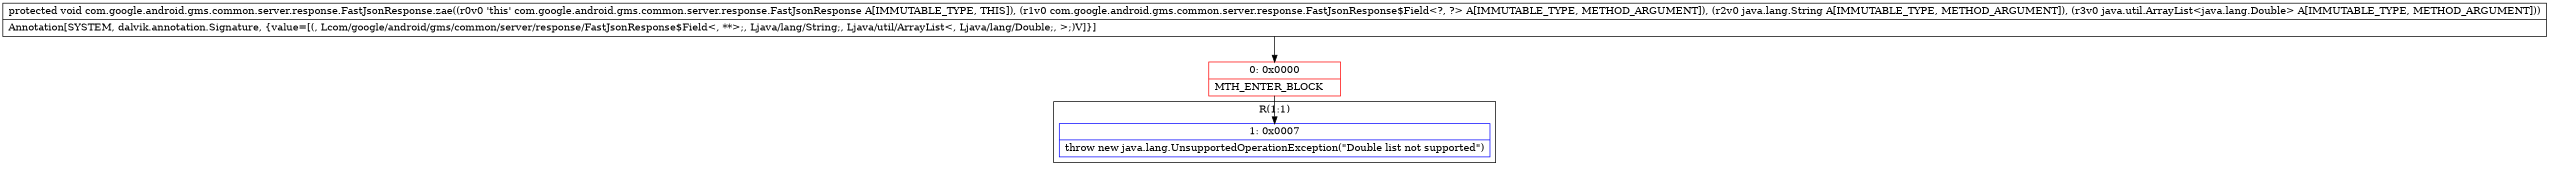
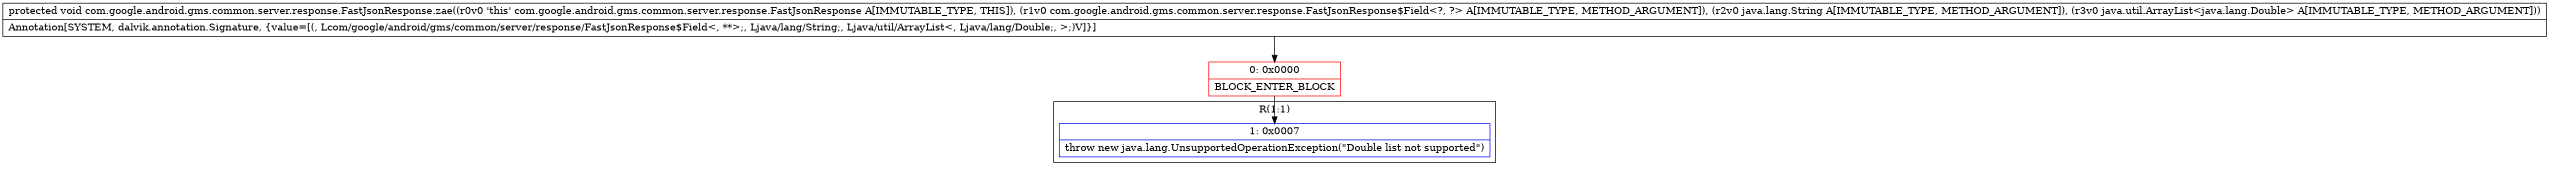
  digraph {
    node [shape=record]
    n1 [color=blue label="{1\:\ 0x0007|throw new java.lang.UnsupportedOperationException(\"Double list not supported\")\l}"]
-   n2 [color=red label="{0\:\ 0x0000|MTH_ENTER_BLOCK\l}"]
+   n2 [color=red label="{0\:\ 0x0000|BLOCK_ENTER_BLOCK\l}"]
    n3 [label="{protected void com.google.android.gms.common.server.response.FastJsonResponse.zae((r0v0 'this' com.google.android.gms.common.server.response.FastJsonResponse A[IMMUTABLE_TYPE, THIS]), (r1v0 com.google.android.gms.common.server.response.FastJsonResponse$Field\<?, ?\> A[IMMUTABLE_TYPE, METHOD_ARGUMENT]), (r2v0 java.lang.String A[IMMUTABLE_TYPE, METHOD_ARGUMENT]), (r3v0 java.util.ArrayList\<java.lang.Double\> A[IMMUTABLE_TYPE, METHOD_ARGUMENT]))  | Annotation[SYSTEM, dalvik.annotation.Signature, \{value=[(, Lcom\/google\/android\/gms\/common\/server\/response\/FastJsonResponse$Field\<, **\>;, Ljava\/lang\/String;, Ljava\/util\/ArrayList\<, Ljava\/lang\/Double;, \>;)V]\}]\l}"]
    subgraph cluster_1 {
      label="R(1:1)"
      n1
    }
    n2 -> n1
    n3 -> n2
  }
